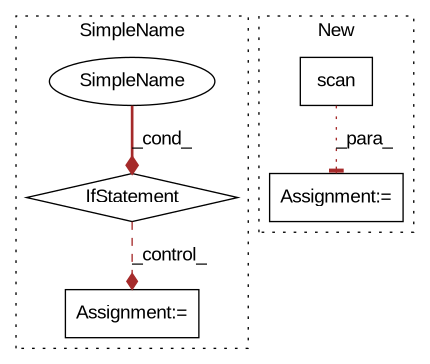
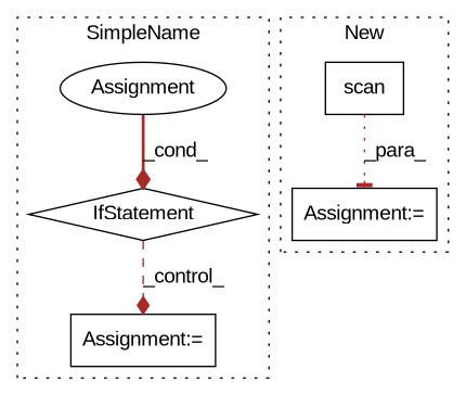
  digraph {
    fontname="Liberation Sans"
    node [a=7 fontname="Liberation Sans" shape=box]
    edge [arrowhead=diamond color=brown fontname="Liberation Sans"]
    n1 [a=25 l="4,2" label=IfStatement s="939,967" shape=diamond]
    n2 [l=1 label="Assignment:=" s=985]
-   n3 [a=42 label=SimpleName shape=ellipse]
+   n3 [a=42 label=Assignment shape=ellipse]
    n4 [a=32 l=6 label=scan s=1123]
    n5 [l="53,2" label="Assignment:=" s="1039,1166"]
    subgraph cluster_1 {
      label=SimpleName
      style=dotted
      n1
      n2
      n3
    }
    subgraph cluster_2 {
      label=New
      style=dotted
      n4
      n5
    }
    n1 -> n2 [label=_control_ style=dashed]
    n3 -> n1 [label=_cond_ style=bold]
    n4 -> n5 [arrowhead=tee label=_para_ style=dotted]
  }
